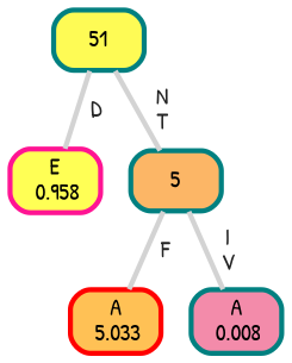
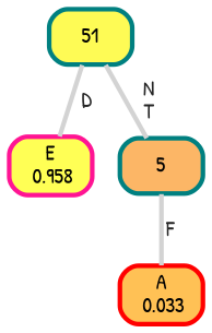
  graph {
    fontname="Patrick Hand"
    ranksep="0 equally"
    splines=straight
    node [color=teal fontcolor=black fontname="Patrick Hand" penwidth=3 shape=box style="filled, rounded"]
    edge [color=lightgray fontcolor=grey14 fontname="Patrick Hand" fontweight=bold penwidth=3]
    n1 [color=deeppink fillcolor="#ffff55" label="E\n 0.958"]
    n2 [fillcolor="#fefb55" label=51]
    n3 [fillcolor="#fcb666" label=5]
-   n4 [color=red fillcolor="#ffc155" label="A\n 5.033"]
-   n5 [fillcolor="#f38baa" label="A\n 0.008"]
+   n4 [color=red fillcolor="#ffc155" label="A\n 0.033"]
    subgraph sub_1 {
      rank=same
    }
    n2 -- n1 [label=" D"]
    n2 -- n3 [label=" N\n T"]
    n3 -- n4 [label=" F"]
-   n3 -- n5 [label=" I\n V"]
  }
